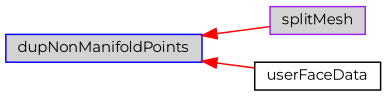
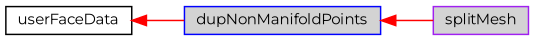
  digraph {
    fontname=Montserrat
    rankdir=LR
    node [fillcolor=lightgrey fontname=Montserrat fontsize=10 shape=record style=filled]
    edge [color=red dir=back fontname=Montserrat fontsize=10 labelfontname=FreeSans labelfontsize=10 style=solid]
    n1 [color=blue fontcolor=black height=0.2 label=dupNonManifoldPoints width=0.4]
    n2 [color=purple height=0.2 label=splitMesh width=0.4]
    n3 [color=black fillcolor=white height=0.2 label=userFaceData width=0.4]
    n1 -> n2
-   n1 -> n3
+   n3 -> n1
  }
